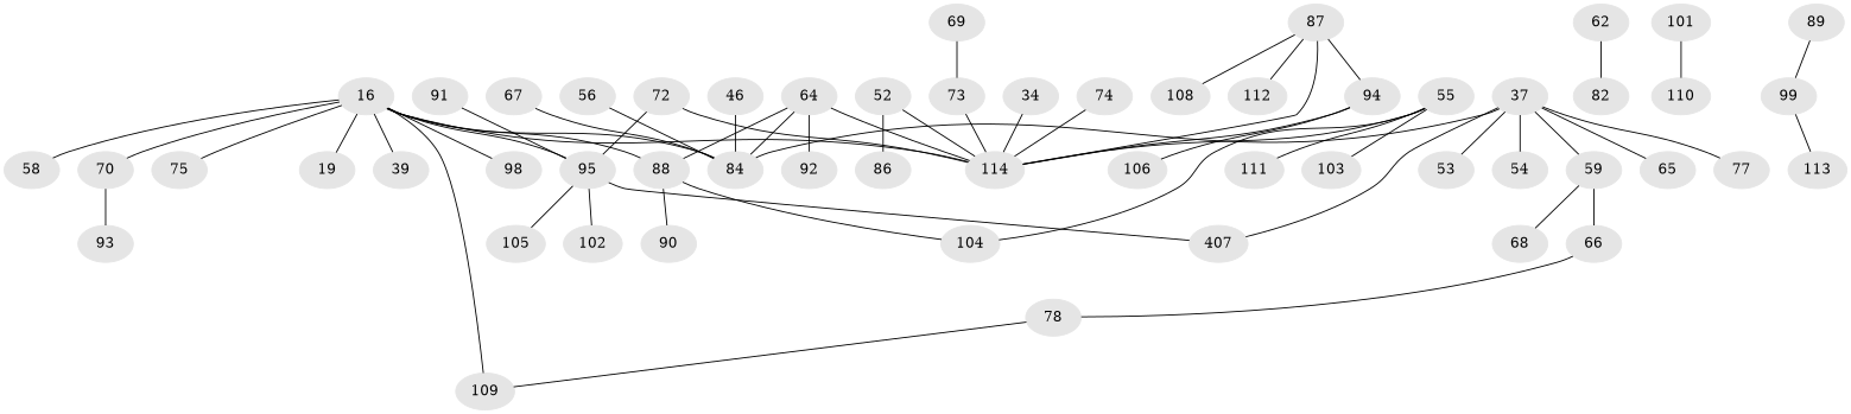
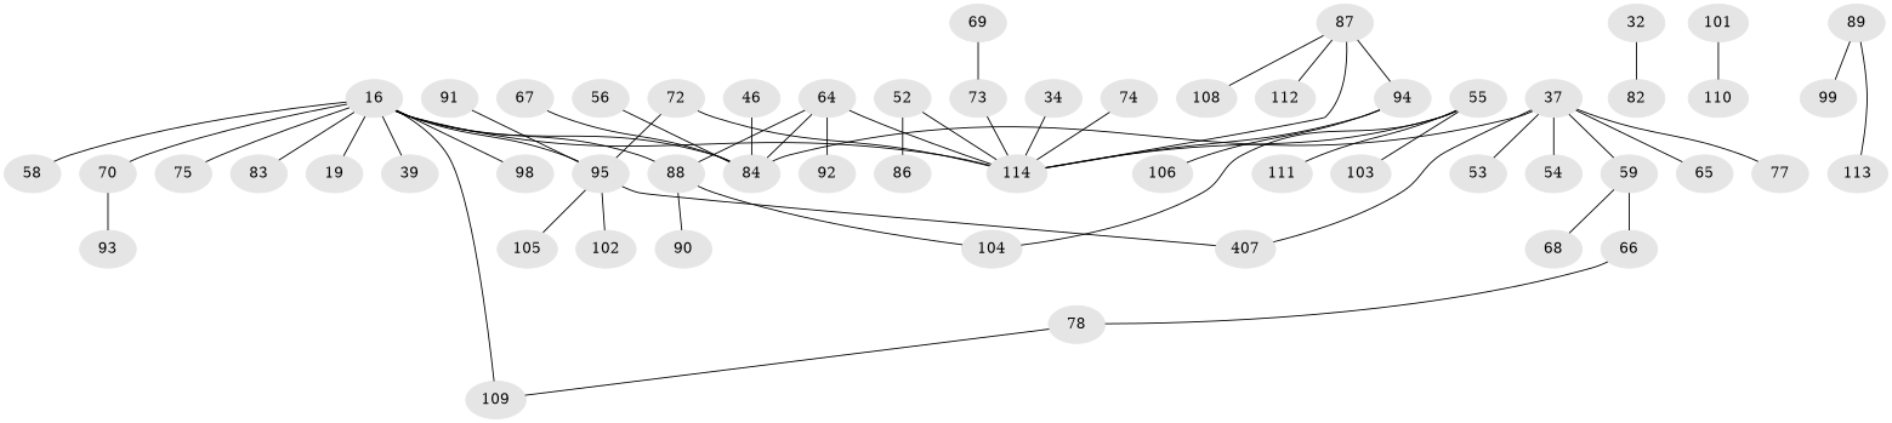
  graph {
    node [color=gray90 style=filled]
    16 [super="+3+2+4+6"]
    19 [super="+15"]
    39
    58
    70
    75
+   83 [super="+49"]
    84 [super="+71+50+81"]
    88 [super="+63+80"]
    95 [super="+20+32+48"]
    98
    109
    114 [super="+42+21+60+1"]
    93
    104 [super="+96"]
    90
    n17 [label=407 super="+100"]
    102 [super="+43"]
    105
    34 [super="+27"]
    37 [super="+22"]
    53 [super="+36"]
    54
    59 [super="+44+45"]
    65
    77
    66
    68
    46
    52 [super="+33"]
    86
    55 [super="+8"]
    103
    111
    82 [super="+31"]
    56 [super="+29"]
    78
-   62
+   62 [label=32]
    64 [super="+10"]
    92
    67
    73 [super="+30"]
    69
    72 [super="+47"]
    74
    87 [super="+26"]
    94
    108
    112 [super="+51"]
    106
    101
    110
    89 [super="+25"]
    99
    113
    91
    16 -- 19
    16 -- 39
    16 -- 58
    16 -- 70
    16 -- 75
+   16 -- 83
    16 -- 84 [weight=3]
    16 -- 88
    16 -- 95 [weight=2]
    16 -- 98
    16 -- 109
    16 -- 114 [weight=3]
    70 -- 93
    88 -- 104
    88 -- 90
    95 -- n17
    95 -- 102
    95 -- 105
    34 -- 114
    37 -- 84 [weight=2]
    37 -- n17
    37 -- 53
    37 -- 54
    37 -- 59
    37 -- 65
    37 -- 77
    59 -- 66
    59 -- 68
    66 -- 78
    46 -- 84
    52 -- 114
    52 -- 86
    55 -- 114 [weight=2]
    55 -- 104
    55 -- 103
    55 -- 111
    56 -- 84
    78 -- 109
    62 -- 82
    64 -- 84
    64 -- 88
    64 -- 114
    64 -- 92
    67 -- 84
    73 -- 114
    69 -- 73
    72 -- 95
    72 -- 114
    74 -- 114
    87 -- 114 [weight=2]
    87 -- 94
    87 -- 108
    87 -- 112
    94 -- 114
    94 -- 106
    101 -- 110
    89 -- 99
-   99 -- 113
+   89 -- 113
    91 -- 95
  }
